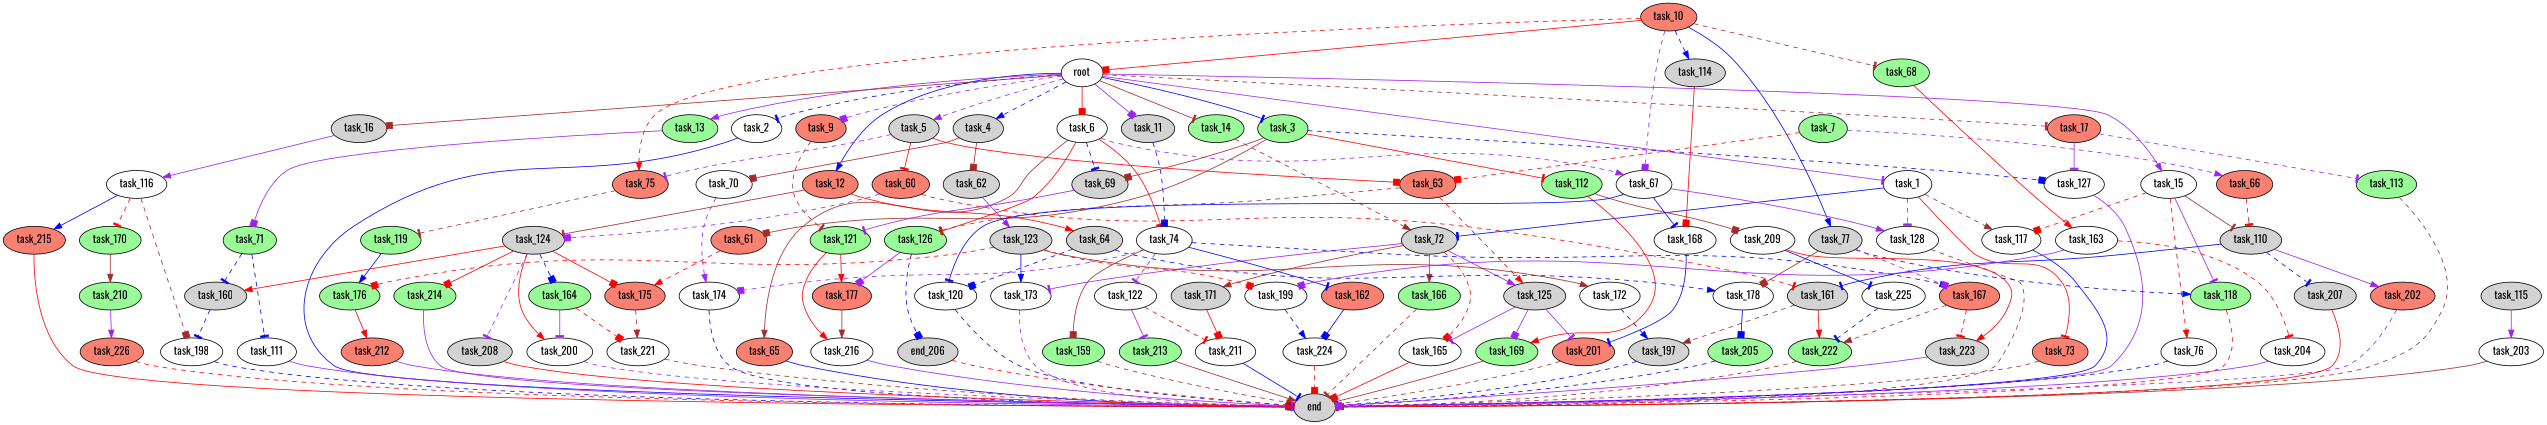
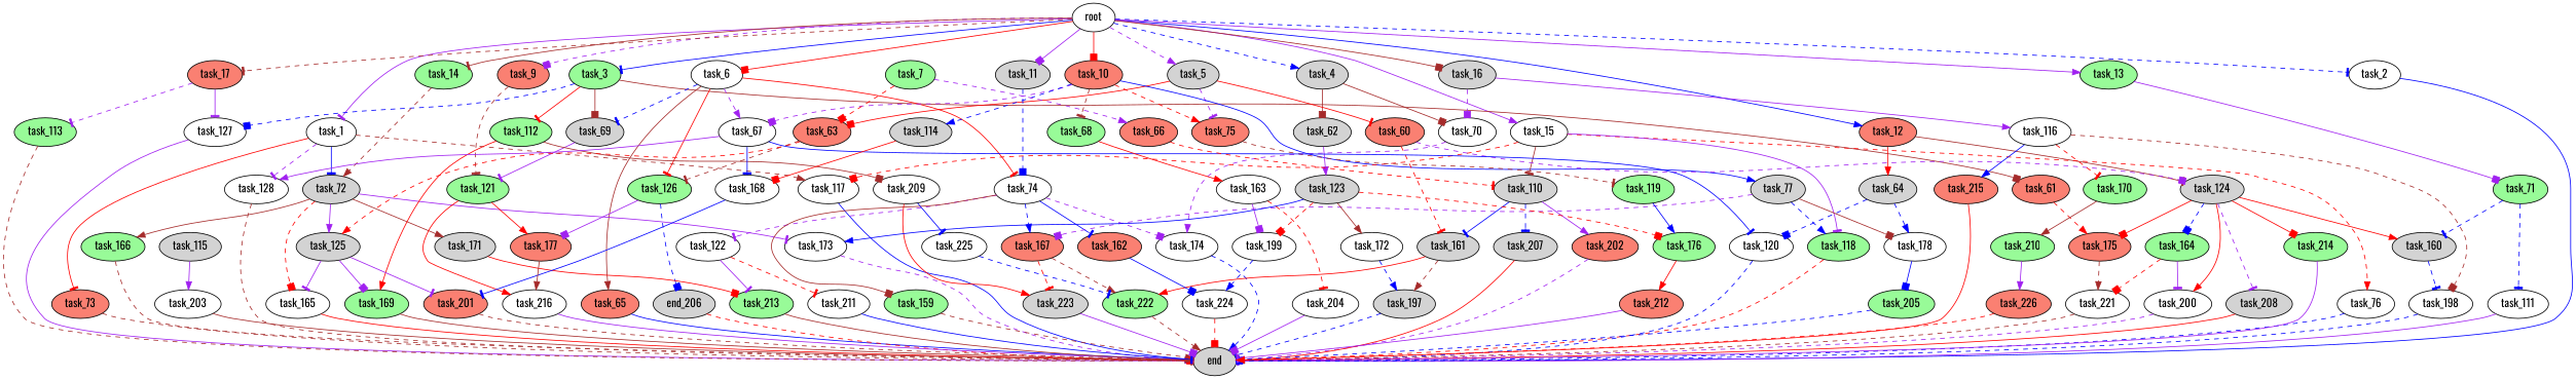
  digraph {
    fontname=Oswald
    node [fillcolor=white fontname=Oswald style=filled]
    edge [arrowhead=tee color=purple fontname=Oswald style=solid]
    root
    task_1
    task_2
    task_3 [fillcolor=palegreen]
    task_4 [fillcolor=lightgrey]
    task_5 [fillcolor=lightgrey]
    task_6
    task_9 [fillcolor=salmon]
    task_10 [fillcolor=salmon]
    task_11 [fillcolor=lightgrey]
    task_12 [fillcolor=salmon]
    task_13 [fillcolor=palegreen]
    task_14 [fillcolor=palegreen]
    task_15
    task_16 [fillcolor=lightgrey]
    task_17 [fillcolor=salmon]
    task_72 [fillcolor=lightgrey]
    task_73 [fillcolor=salmon]
    task_117
    task_128
    end [fillcolor=lightgrey]
    task_61 [fillcolor=salmon]
    task_69 [fillcolor=lightgrey]
    task_112 [fillcolor=palegreen]
    task_127
    task_62 [fillcolor=lightgrey]
    task_70
    task_60 [fillcolor=salmon]
    task_63 [fillcolor=salmon]
    task_75 [fillcolor=salmon]
    task_65 [fillcolor=salmon]
    task_67
    task_74
    task_126 [fillcolor=palegreen]
    task_7 [fillcolor=palegreen]
    task_66 [fillcolor=salmon]
    task_121 [fillcolor=palegreen]
    task_68 [fillcolor=palegreen]
    task_77 [fillcolor=lightgrey]
    task_114 [fillcolor=lightgrey]
    task_64 [fillcolor=lightgrey]
    task_124 [fillcolor=lightgrey]
    task_71 [fillcolor=palegreen]
    task_76
    task_110 [fillcolor=lightgrey]
    task_118 [fillcolor=palegreen]
    task_116
    task_113 [fillcolor=palegreen]
    task_125 [fillcolor=lightgrey]
    task_166 [fillcolor=palegreen]
    task_171 [fillcolor=lightgrey]
    task_173
    task_165
    task_175 [fillcolor=salmon]
    task_169 [fillcolor=palegreen]
    task_209
    task_123 [fillcolor=lightgrey]
    task_174
    task_161 [fillcolor=lightgrey]
    task_119 [fillcolor=palegreen]
    task_120
    task_168
    task_162 [fillcolor=salmon]
    task_122
    task_159 [fillcolor=palegreen]
    task_167 [fillcolor=salmon]
    task_177 [fillcolor=salmon]
    n68 [fillcolor=lightgrey label=end_206]
    task_163
    task_115 [fillcolor=lightgrey]
    task_203
    task_216
    task_178
    task_160 [fillcolor=lightgrey]
    task_164 [fillcolor=palegreen]
    task_200
    task_208 [fillcolor=lightgrey]
    task_214 [fillcolor=palegreen]
    task_111
    task_202 [fillcolor=salmon]
    task_207 [fillcolor=lightgrey]
    task_170 [fillcolor=palegreen]
    task_198
    task_215 [fillcolor=salmon]
    task_197 [fillcolor=lightgrey]
    task_222 [fillcolor=palegreen]
    task_221
    task_176 [fillcolor=palegreen]
    task_172
    task_199
    task_201 [fillcolor=salmon]
    task_205 [fillcolor=palegreen]
    task_204
    task_224
    task_213 [fillcolor=palegreen]
    task_211
    task_223 [fillcolor=lightgrey]
    task_225
    task_210 [fillcolor=palegreen]
    task_212 [fillcolor=salmon]
    task_226 [fillcolor=salmon]
    root -> task_1
    root -> task_2 [color=blue style=dashed]
    root -> task_3 [color=blue]
    root -> task_4 [arrowhead=normal color=blue style=dashed]
    root -> task_5 [arrowhead=normal style=dashed]
    root -> task_6 [arrowhead=box color=red]
    root -> task_9 [arrowhead=box style=dashed]
-   task_10 -> root [arrowhead=box color=red]
+   root -> task_10 [arrowhead=box color=red]
    root -> task_11 [arrowhead=box]
    root -> task_12 [arrowhead=normal color=blue]
    root -> task_13 [arrowhead=normal]
    root -> task_14 [color=brown]
    root -> task_15 [arrowhead=normal]
    root -> task_16 [arrowhead=box color=brown]
    root -> task_17 [color=brown style=dashed]
    task_1 -> task_72 [color=blue]
    task_1 -> task_73 [color=red]
    task_1 -> task_117 [arrowhead=normal color=brown style=dashed]
    task_1 -> task_128 [style=dashed]
    task_2 -> end [color=blue]
    task_3 -> task_61 [arrowhead=box color=brown]
    task_3 -> task_69 [arrowhead=box color=brown]
    task_3 -> task_112 [color=red]
    task_3 -> task_127 [arrowhead=box color=blue style=dashed]
    task_4 -> task_62 [arrowhead=box color=brown]
    task_4 -> task_70 [arrowhead=box color=brown]
    task_5 -> task_60 [color=red]
    task_5 -> task_63 [arrowhead=box color=red]
    task_5 -> task_75 [style=dashed]
    task_6 -> task_69 [color=blue style=dashed]
    task_6 -> task_65 [arrowhead=normal color=brown]
    task_6 -> task_67 [arrowhead=normal style=dashed]
    task_6 -> task_74 [color=red]
    task_6 -> task_126 [color=red]
    task_9 -> task_121 [color=brown style=dashed]
    task_10 -> task_75 [arrowhead=normal color=red style=dashed]
    task_10 -> task_67 [arrowhead=box style=dashed]
    task_10 -> task_68 [color=brown style=dashed]
    task_10 -> task_77 [arrowhead=normal color=blue]
    task_10 -> task_114 [arrowhead=normal color=blue style=dashed]
    task_11 -> task_74 [arrowhead=box color=blue style=dashed]
    task_12 -> task_64 [arrowhead=normal color=red]
    task_12 -> task_124 [color=brown]
    task_13 -> task_71 [arrowhead=box]
    task_14 -> task_72 [arrowhead=normal color=brown style=dashed]
    task_15 -> task_117 [arrowhead=box color=red style=dashed]
    task_15 -> task_76 [arrowhead=normal color=red style=dashed]
    task_15 -> task_110 [color=brown]
    task_15 -> task_118
+   task_16 -> task_70 [arrowhead=box style=dashed]
    task_16 -> task_116 [arrowhead=normal]
    task_17 -> task_127
    task_17 -> task_113 [style=dashed]
    task_72 -> task_125 [arrowhead=normal]
    task_72 -> task_166 [arrowhead=normal color=brown]
    task_72 -> task_171 [arrowhead=normal color=brown]
    task_72 -> task_173
    task_72 -> task_165 [arrowhead=box color=red style=dashed]
    task_73 -> end [color=brown style=dashed]
    task_117 -> end [color=blue]
    task_128 -> end [arrowhead=normal color=brown style=dashed]
    task_61 -> task_175 [arrowhead=normal color=red style=dashed]
    task_69 -> task_121
    task_112 -> task_169 [arrowhead=normal color=red]
    task_112 -> task_209 [arrowhead=box color=brown]
    task_127 -> end [arrowhead=normal]
    task_62 -> task_123 [arrowhead=normal]
    task_70 -> task_174 [arrowhead=normal style=dashed]
    task_60 -> task_124 [arrowhead=box style=dashed]
    task_60 -> task_161 [color=red style=dashed]
    task_63 -> task_126 [color=brown style=dashed]
    task_63 -> task_125 [arrowhead=normal color=red style=dashed]
    task_75 -> task_119 [color=brown style=dashed]
    task_65 -> end [arrowhead=normal color=blue]
    task_67 -> task_128 [arrowhead=normal]
    task_67 -> task_120 [color=blue]
    task_67 -> task_168 [color=blue]
    task_74 -> task_174 [arrowhead=box style=dashed]
    task_74 -> task_162 [color=blue]
    task_74 -> task_122 [style=dashed]
    task_74 -> task_159 [arrowhead=box color=brown]
    task_74 -> task_167 [arrowhead=normal color=blue style=dashed]
    task_126 -> task_177 [arrowhead=box]
    task_126 -> n68 [arrowhead=box color=blue style=dashed]
    task_7 -> task_63 [arrowhead=box color=red style=dashed]
    task_7 -> task_66 [arrowhead=normal style=dashed]
    task_66 -> task_110 [color=red style=dashed]
    task_121 -> task_177 [arrowhead=normal color=red]
    task_121 -> task_216 [arrowhead=normal color=red]
    task_68 -> task_163 [arrowhead=normal color=red]
    task_77 -> task_118 [arrowhead=normal color=blue style=dashed]
    task_77 -> task_167 [arrowhead=box style=dashed]
    task_77 -> task_178 [arrowhead=box color=brown]
    task_114 -> task_168 [arrowhead=box color=red]
    task_64 -> task_120 [arrowhead=box color=blue style=dashed]
    task_64 -> task_178 [arrowhead=normal color=blue style=dashed]
    task_124 -> task_175 [arrowhead=box color=red]
    task_124 -> task_160 [arrowhead=normal color=red]
    task_124 -> task_164 [arrowhead=box color=blue style=dashed]
    task_124 -> task_200 [arrowhead=normal color=red]
    task_124 -> task_208 [style=dashed]
    task_124 -> task_214 [arrowhead=box color=red]
    task_71 -> task_160 [color=blue style=dashed]
    task_71 -> task_111 [color=blue style=dashed]
    task_76 -> end [color=blue style=dashed]
    task_110 -> task_161 [color=blue]
    task_110 -> task_202 [arrowhead=normal]
    task_110 -> task_207 [color=blue style=dashed]
    task_118 -> end [color=red style=dashed]
    task_116 -> task_170 [color=red style=dashed]
    task_116 -> task_198 [arrowhead=box color=brown style=dashed]
    task_116 -> task_215 [arrowhead=normal color=blue]
    task_113 -> end [color=brown style=dashed]
    task_125 -> task_165
    task_125 -> task_169 [arrowhead=box]
    task_125 -> task_201
    task_166 -> end [color=brown style=dashed]
-   task_171 -> task_211 [arrowhead=box color=red]
+   task_171 -> task_213 [arrowhead=box color=red]
    task_173 -> end [arrowhead=box style=dashed]
    task_165 -> end [arrowhead=box color=red]
    task_175 -> task_221 [arrowhead=normal color=brown style=dashed]
    task_169 -> end [color=brown]
    task_209 -> task_223 [arrowhead=normal color=red]
    task_209 -> task_225 [color=blue]
    task_123 -> task_173 [arrowhead=normal color=blue]
    task_123 -> task_176 [arrowhead=box color=red style=dashed]
    task_123 -> task_172 [arrowhead=normal color=brown]
    task_123 -> task_199 [arrowhead=box color=red style=dashed]
    task_174 -> end [arrowhead=normal color=blue style=dashed]
    task_161 -> task_197 [arrowhead=normal color=brown style=dashed]
    task_161 -> task_222 [arrowhead=normal color=red]
    task_119 -> task_176 [arrowhead=normal color=blue]
    task_120 -> end [arrowhead=normal color=blue style=dashed]
    task_168 -> task_201 [color=blue]
    task_162 -> task_224 [arrowhead=box color=blue]
    task_122 -> task_213
    task_122 -> task_211 [color=red style=dashed]
    task_159 -> end [arrowhead=normal color=brown style=dashed]
    task_167 -> task_222 [arrowhead=normal color=brown style=dashed]
    task_167 -> task_223 [color=red style=dashed]
    task_177 -> task_216 [arrowhead=normal color=brown]
    n68 -> end [arrowhead=box color=red style=dashed]
    task_163 -> task_199 [arrowhead=box]
    task_163 -> task_204 [color=red style=dashed]
    task_115 -> task_203 [arrowhead=normal]
    task_203 -> end [color=brown]
    task_216 -> end
    task_178 -> task_205 [arrowhead=box color=blue]
    task_160 -> task_198 [color=blue style=dashed]
    task_164 -> task_200
    task_164 -> task_221 [arrowhead=box color=red style=dashed]
    task_200 -> end [style=dashed]
    task_208 -> end [arrowhead=normal color=red]
    task_214 -> end [arrowhead=box]
    task_111 -> end
    task_202 -> end [arrowhead=normal style=dashed]
    task_207 -> end [arrowhead=normal color=red]
    task_170 -> task_210 [arrowhead=normal color=brown]
    task_198 -> end [arrowhead=box color=blue style=dashed]
    task_215 -> end [arrowhead=normal color=red]
    task_197 -> end [color=blue style=dashed]
    task_222 -> end [arrowhead=normal color=brown style=dashed]
    task_221 -> end [arrowhead=normal color=brown style=dashed]
    task_176 -> task_212 [arrowhead=normal color=red]
    task_172 -> task_197 [arrowhead=normal color=blue style=dashed]
    task_199 -> task_224 [arrowhead=normal color=blue style=dashed]
    task_201 -> end [color=brown style=dashed]
    task_205 -> end [color=blue style=dashed]
    task_204 -> end [arrowhead=box]
    task_224 -> end [arrowhead=box color=red style=dashed]
    task_213 -> end [arrowhead=normal color=brown]
    task_211 -> end [color=blue]
    task_223 -> end [arrowhead=box]
    task_225 -> task_222 [color=blue style=dashed]
    task_210 -> task_226 [arrowhead=normal]
    task_212 -> end
    task_226 -> end [arrowhead=normal color=red style=dashed]
  }
